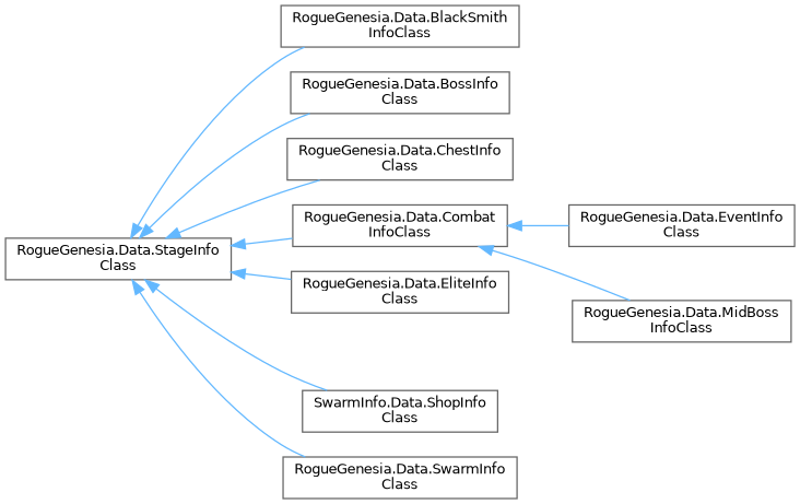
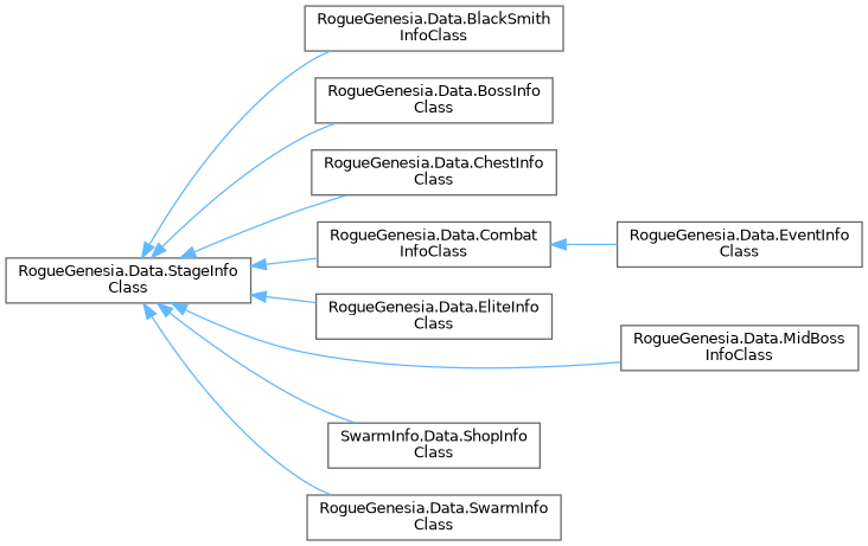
  digraph {
    rankdir=LR
    node [color=grey40 fillcolor=white fontname=Helvetica fontsize=10 shape=box style=filled]
    edge [color=steelblue1 dir=back fontname=Helvetica fontsize=10 labelfontname=Helvetica labelfontsize=10 style=solid]
    n1 [height=0.2 label="RogueGenesia.Data.StageInfo\lClass" width=0.4]
    n2 [height=0.2 label="RogueGenesia.Data.BlackSmith\lInfoClass" width=0.4]
    n3 [height=0.2 label="RogueGenesia.Data.BossInfo\lClass" width=0.4]
    n4 [height=0.2 label="RogueGenesia.Data.ChestInfo\lClass" width=0.4]
    n5 [height=0.2 label="RogueGenesia.Data.Combat\lInfoClass" width=0.4]
    n6 [height=0.2 label="RogueGenesia.Data.EliteInfo\lClass" width=0.4]
    n7 [height=0.2 label="RogueGenesia.Data.MidBoss\lInfoClass" width=0.4]
    n8 [height=0.2 label="SwarmInfo.Data.ShopInfo\lClass" width=0.4]
    n9 [height=0.2 label="RogueGenesia.Data.SwarmInfo\lClass" width=0.4]
    n10 [height=0.2 label="RogueGenesia.Data.EventInfo\lClass" width=0.4]
    n1 -> n2
    n1 -> n3
    n1 -> n4
    n1 -> n5
    n1 -> n6
-   n5 -> n7
+   n1 -> n7
    n1 -> n8
    n1 -> n9
    n5 -> n10
  }
